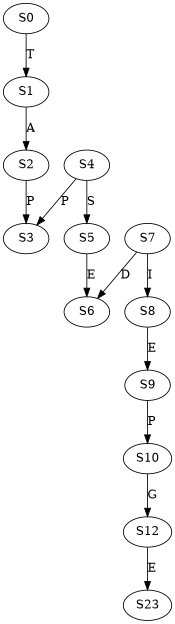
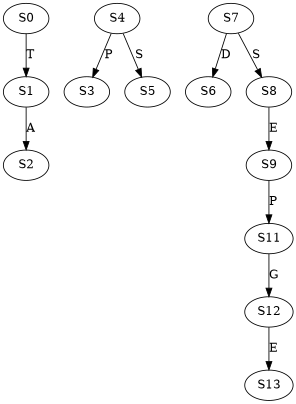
  strict digraph {
    S0
    S1
    S2
    S3
    S4
    S5
    S6
    S7
    S8
    S9
-   S10
+   S10 [label=S11]
    S12
-   S13 [label=S23]
+   S13
    S0 -> S1 [label=T]
    S1 -> S2 [label=A]
-   S2 -> S3 [label=P]
    S4 -> S3 [label=P]
    S4 -> S5 [label=S]
-   S5 -> S6 [label=E]
    S7 -> S6 [label=D]
-   S7 -> S8 [label=I]
+   S7 -> S8 [label=S]
    S8 -> S9 [label=E]
    S9 -> S10 [label=P]
    S10 -> S12 [label=G]
    S12 -> S13 [label=E]
  }
